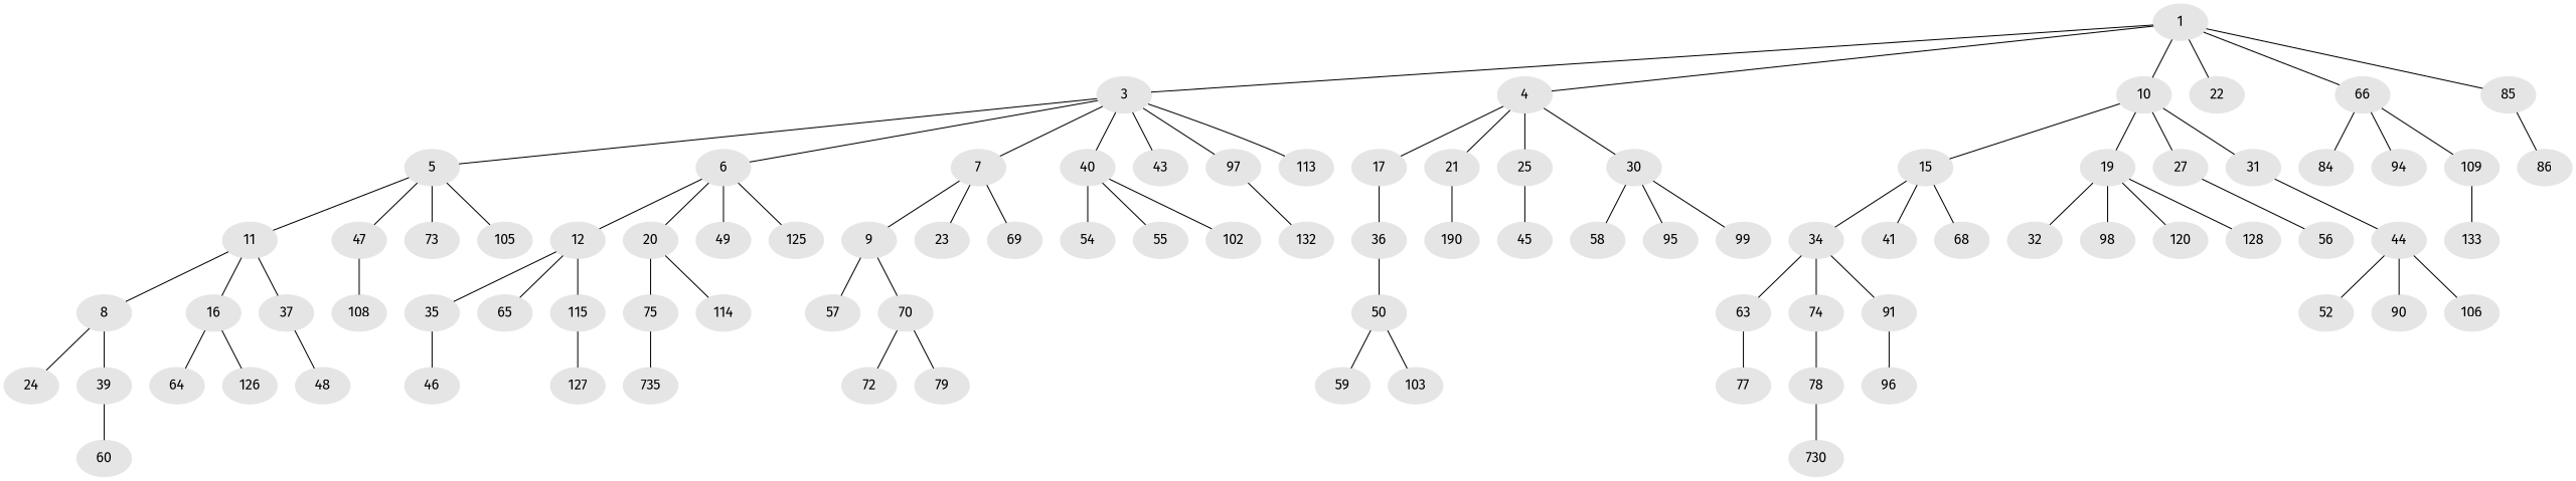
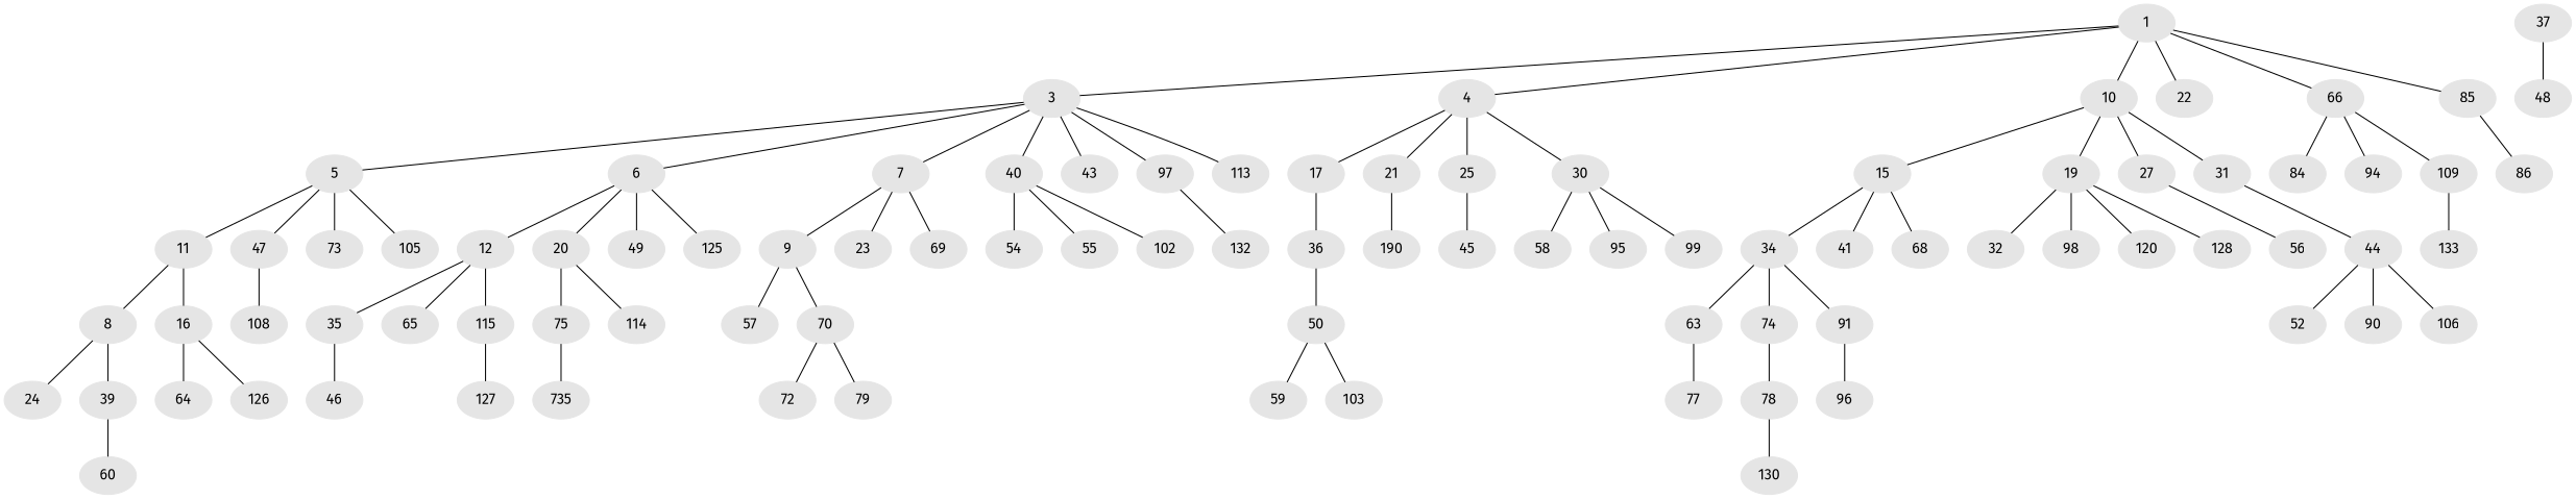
  graph {
    fontname="Fira Sans"
    node [color=gray90 fontname="Fira Sans" style=filled]
    edge [fontname="Fira Sans"]
    1 [super="+2"]
    3 [super="+33"]
    4 [super="+28"]
    10 [super="+14"]
    22 [super="+116"]
    66
    85
    5 [super="+13"]
    6 [super="+18"]
    7 [super="+93"]
    40 [super="+122"]
    43
    97
    113
    17 [super="+53"]
    21 [super="+26"]
    25
    30 [super="+42"]
    15 [super="+51"]
    19 [super="+118"]
    27 [super="+62"]
    31
    84 [super="+89"]
    94 [super="+131"]
    109 [super="+138"]
    86 [super="+123"]
    11
    47 [super="+112"]
    73
    105 [super="+139"]
    12 [super="+82"]
    20 [super="+76"]
    49
    125
    9 [super="+29"]
    23
    69
    54
    55
    102
    132
    36 [super="+111"]
    n43 [label=190 super="+129"]
    45 [super="+140"]
    58
    95
    99
    8 [super="+71"]
    24
    39 [super="+124"]
    16 [super="+37"]
    n52 [label=37 super="+67"]
    108 [super="+137"]
    35 [super="+104"]
    65
    115
    75 [super="+81"]
    114
    57
    70 [super="+107"]
    60
    72 [super="+119"]
    79
    34
    41
    68
    32
    98 [super="+101"]
    120
    128
    56
    44 [super="+83"]
    64 [super="+134"]
    126
    48
    46 [super="+87"]
    127
    63 [super="+80"]
    74 [super="+121"]
    91 [super="+92"]
    50 [super="+61"]
    n82 [label=735]
    52 [super="+88"]
    90
    106
    77 [super="+117"]
    78 [super="+110"]
    96
    59 [super="+136"]
    103
    133
-   130 [label=730]
+   130
    1 -- 3
    1 -- 4
    1 -- 10
    1 -- 22
    1 -- 66
    1 -- 85
    3 -- 5
    3 -- 6
    3 -- 7
    3 -- 40
    3 -- 43
    3 -- 97
    3 -- 113
    4 -- 17
    4 -- 21
    4 -- 25
    4 -- 30
    10 -- 15
    10 -- 19
    10 -- 27
    10 -- 31
    66 -- 84
    66 -- 94
    66 -- 109
    85 -- 86
    5 -- 11
    5 -- 47
    5 -- 73
    5 -- 105
    6 -- 12
    6 -- 20
    6 -- 49
    6 -- 125
    7 -- 9
    7 -- 23
    7 -- 69
    40 -- 54
    40 -- 55
    40 -- 102
    97 -- 132
    17 -- 36
    21 -- n43
    25 -- 45
    30 -- 58
    30 -- 95
    30 -- 99
    15 -- 34
    15 -- 41
    15 -- 68
    19 -- 32
    19 -- 98
    19 -- 120
    19 -- 128
    27 -- 56
    31 -- 44
    109 -- 133
    11 -- 8
    11 -- 16
-   11 -- n52
    47 -- 108
    12 -- 35
    12 -- 65
    12 -- 115
    20 -- 75
    20 -- 114
    9 -- 57
    9 -- 70
    36 -- 50
    8 -- 24
    8 -- 39
    39 -- 60
    16 -- 64
    16 -- 126
    n52 -- 48
    35 -- 46
    115 -- 127
    75 -- n82
    70 -- 72
    70 -- 79
    34 -- 63
    34 -- 74
    34 -- 91
    44 -- 52
    44 -- 90
    44 -- 106
    63 -- 77
    74 -- 78
    91 -- 96
    50 -- 59
    50 -- 103
    78 -- 130
  }
